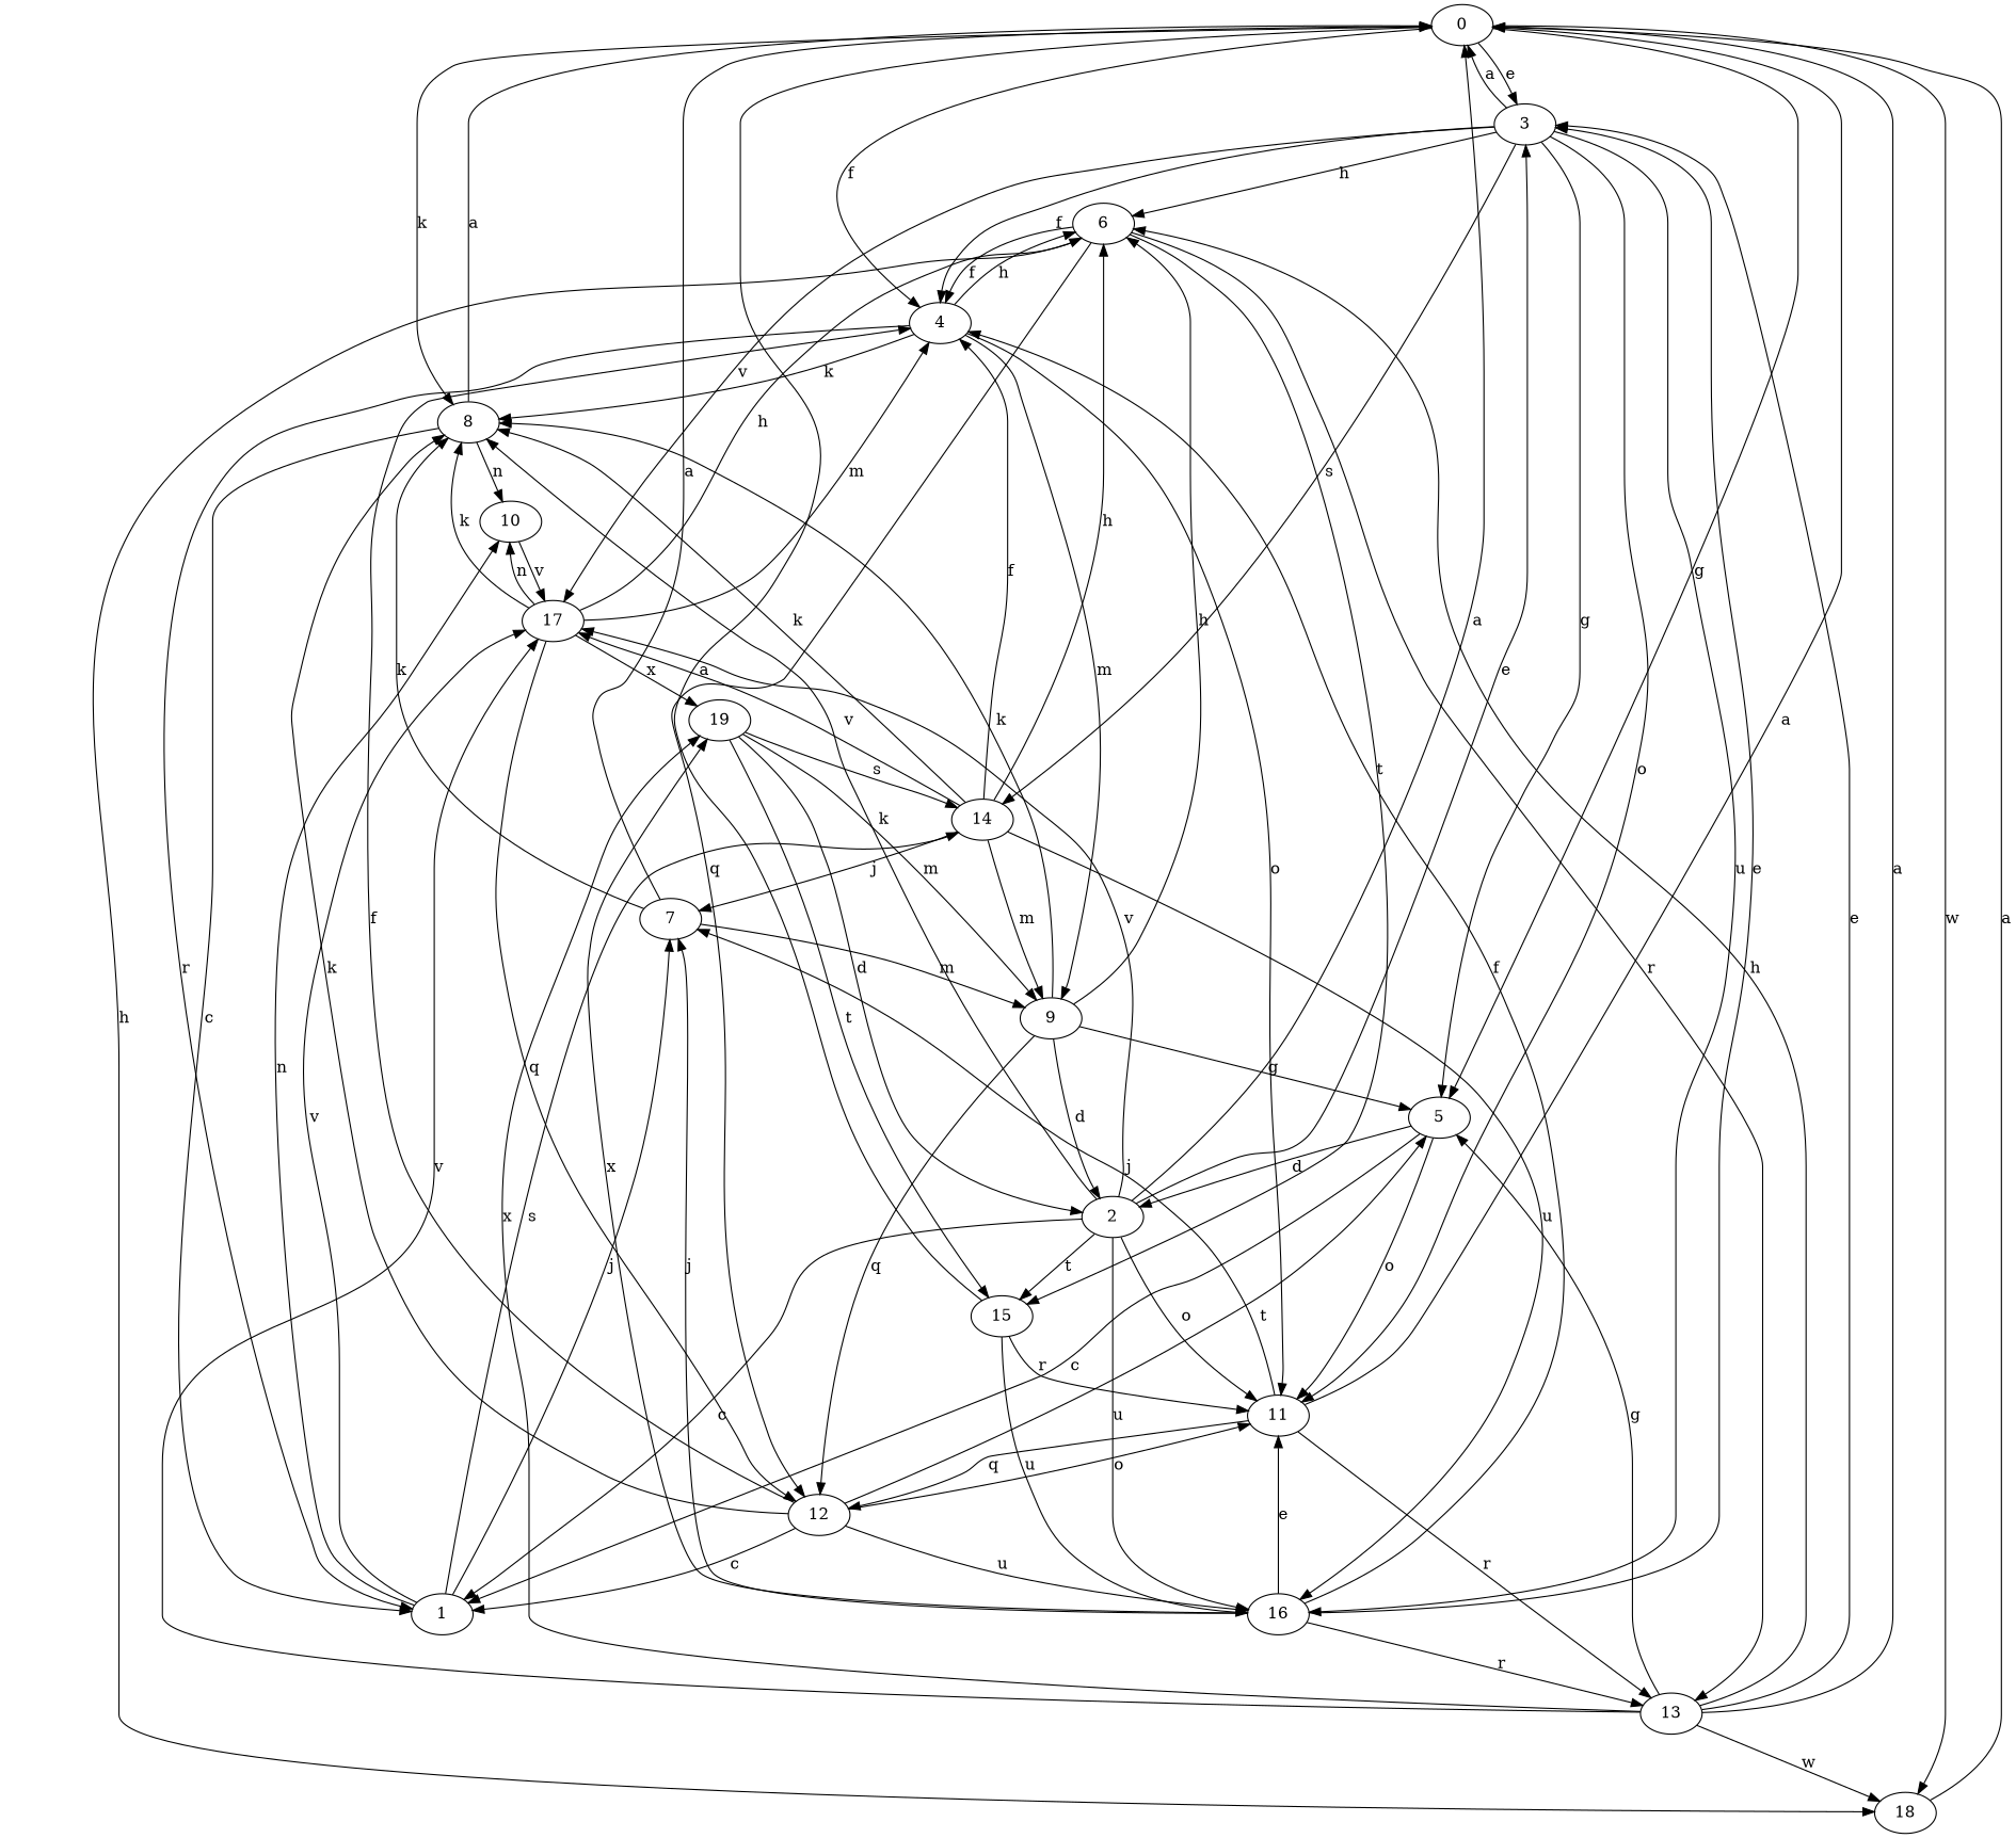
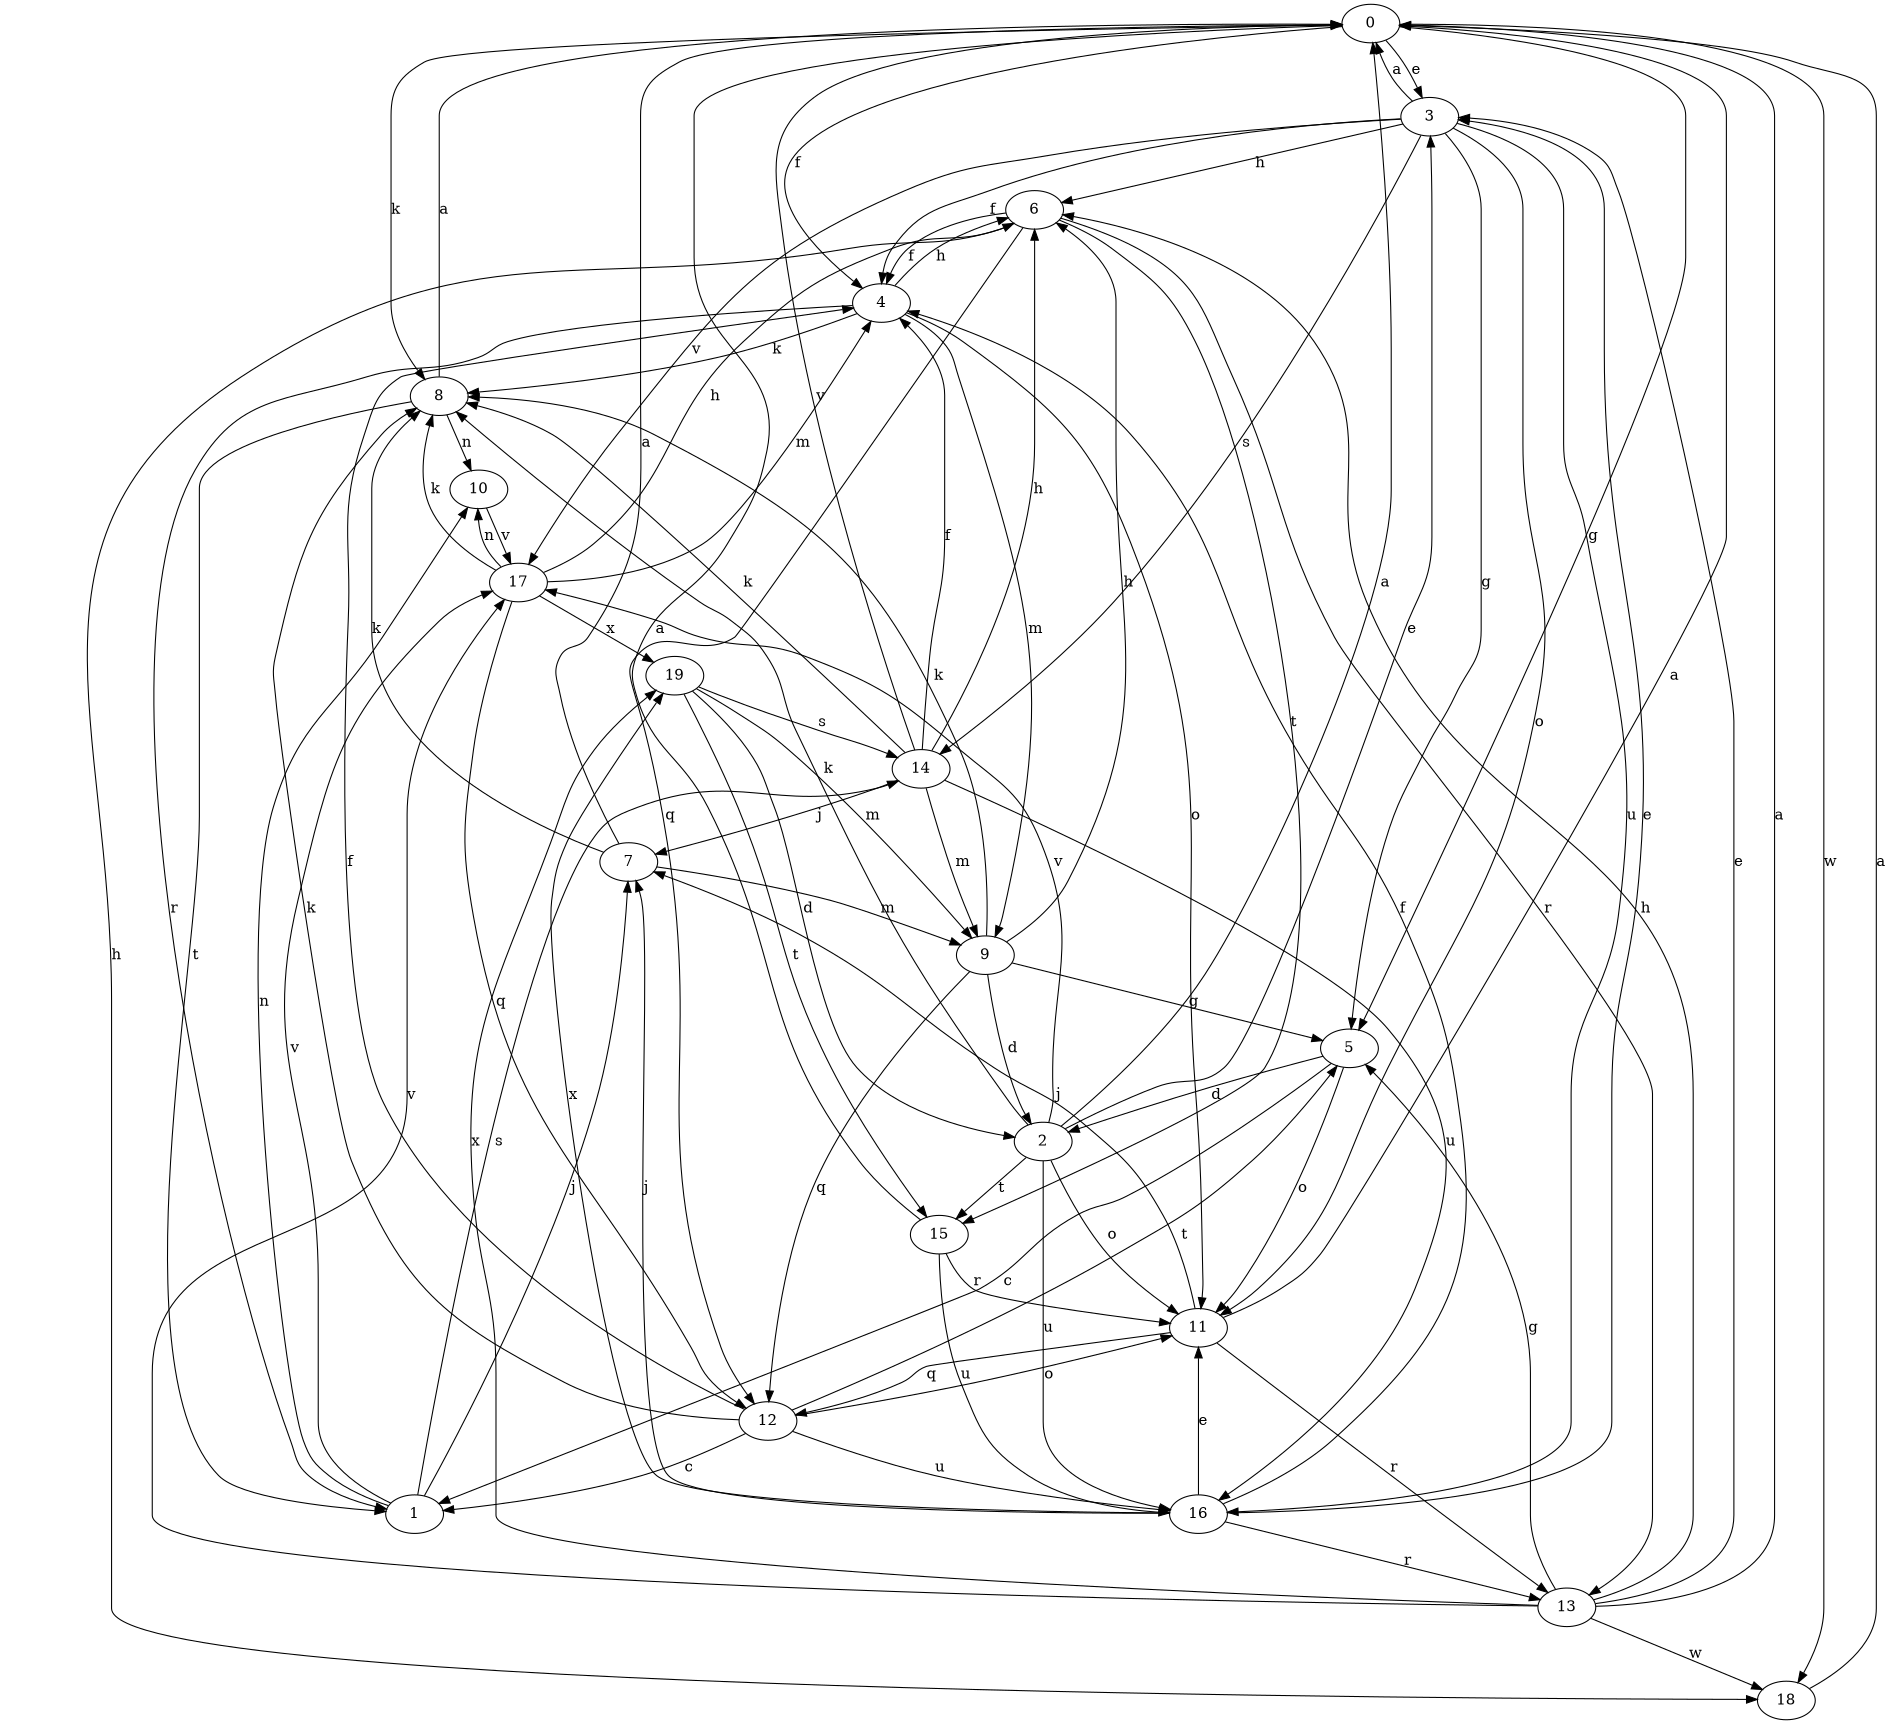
  strict digraph {
    0
    3
    4
    5
    8
    18
    14
    17
    11
    16
    6
    1
    9
    2
    10
    7
    12
    19
    15
    13
    0 -> 3 [label=e]
    0 -> 4 [label=f]
    0 -> 5 [label=g]
    0 -> 8 [label=k]
    0 -> 18 [label=w]
    3 -> 0 [label=a]
    3 -> 4 [label=f]
    3 -> 5 [label=g]
    3 -> 14 [label=s]
    3 -> 17 [label=v]
    3 -> 11 [label=o]
    3 -> 16 [label=u]
    3 -> 6 [label=h]
    4 -> 8 [label=k]
    4 -> 11 [label=o]
    4 -> 6 [label=h]
    4 -> 1 [label=r]
    4 -> 9 [label=m]
    5 -> 11 [label=o]
    5 -> 1 [label=c]
    5 -> 2 [label=d]
    8 -> 0 [label=a]
-   8 -> 1 [label=c]
+   8 -> 1 [label=t]
    8 -> 10 [label=n]
    18 -> 0 [label=a]
    14 -> 4 [label=f]
    14 -> 8 [label=k]
-   14 -> 17 [label=v]
+   14 -> 0 [label=v]
    14 -> 16 [label=u]
    14 -> 6 [label=h]
    14 -> 9 [label=m]
    14 -> 7 [label=j]
    17 -> 4 [label=m]
    17 -> 8 [label=k]
    17 -> 6 [label=h]
    17 -> 10 [label=n]
    17 -> 12 [label=q]
    17 -> 19 [label=x]
    11 -> 0 [label=a]
    11 -> 7 [label=j]
    11 -> 12 [label=q]
    11 -> 13 [label=r]
    16 -> 3 [label=e]
    16 -> 4 [label=f]
    16 -> 11 [label=e]
    16 -> 7 [label=j]
    16 -> 19 [label=x]
    16 -> 13 [label=r]
    6 -> 4 [label=f]
    6 -> 18 [label=h]
    6 -> 12 [label=q]
    6 -> 15 [label=t]
    6 -> 13 [label=r]
    1 -> 14 [label=s]
    1 -> 17 [label=v]
    1 -> 10 [label=n]
    1 -> 7 [label=j]
    9 -> 5 [label=g]
    9 -> 8 [label=k]
    9 -> 6 [label=h]
    9 -> 2 [label=d]
    9 -> 12 [label=q]
    2 -> 0 [label=a]
    2 -> 3 [label=e]
    2 -> 8 [label=k]
    2 -> 17 [label=v]
    2 -> 11 [label=o]
    2 -> 16 [label=u]
-   2 -> 1 [label=c]
    2 -> 15 [label=t]
    10 -> 17 [label=v]
    7 -> 0 [label=a]
    7 -> 8 [label=k]
    7 -> 9 [label=m]
    12 -> 4 [label=f]
    12 -> 5 [label=t]
    12 -> 8 [label=k]
    12 -> 11 [label=o]
    12 -> 16 [label=u]
    12 -> 1 [label=c]
    19 -> 14 [label=s]
    19 -> 9 [label=m]
    19 -> 2 [label=d]
    19 -> 15 [label=t]
    15 -> 0 [label=a]
    15 -> 11 [label=r]
    15 -> 16 [label=u]
    13 -> 0 [label=a]
    13 -> 3 [label=e]
    13 -> 5 [label=g]
    13 -> 18 [label=w]
    13 -> 17 [label=v]
    13 -> 6 [label=h]
    13 -> 19 [label=x]
  }
